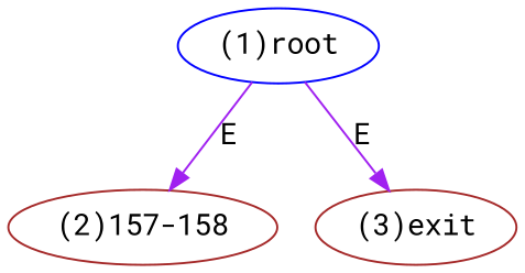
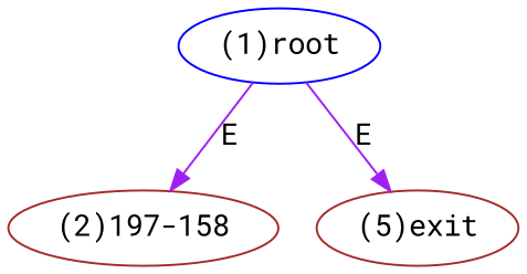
  digraph {
    fontname="Roboto Mono"
    node [color=brown fontname="Roboto Mono"]
    edge [color=purple fontname="Roboto Mono"]
    n1 [color=blue label="(1)root"]
-   n2 [label="(2)157-158"]
-   n3 [label="(3)exit"]
+   n2 [label="(2)197-158"]
+   n3 [label="(5)exit"]
    n1 -> n2 [label=E]
    n1 -> n3 [label=E]
  }
